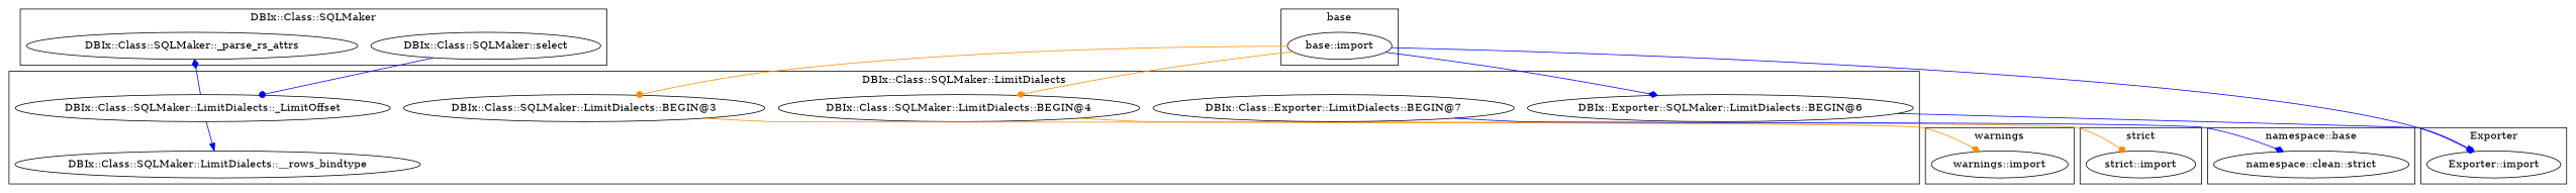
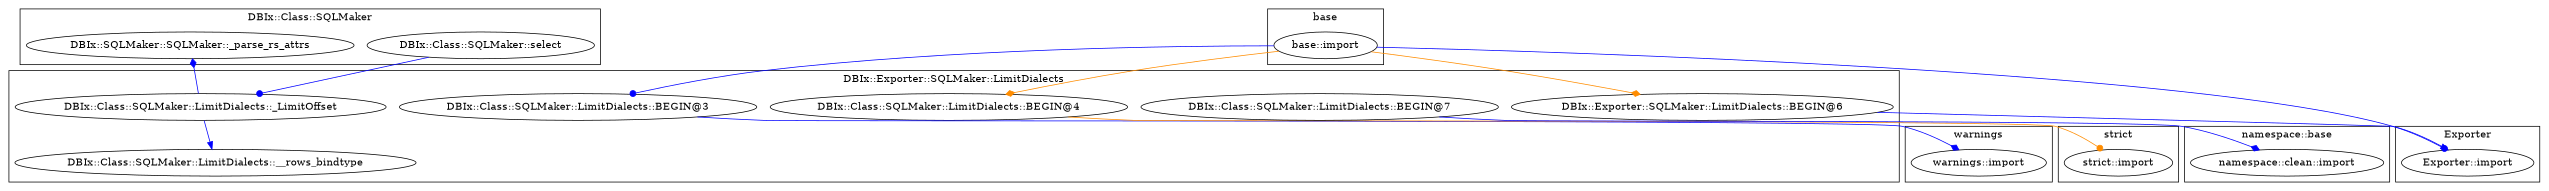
  digraph {
    edge [arrowhead=diamond color=blue]
    "DBIx::Class::SQLMaker::select"
-   "DBIx::Class::SQLMaker::_parse_rs_attrs"
-   "namespace::clean::import" [label="namespace::clean::strict"]
+   "DBIx::Class::SQLMaker::_parse_rs_attrs" [label="DBIx::SQLMaker::SQLMaker::_parse_rs_attrs"]
+   "namespace::clean::import"
    "base::import"
    "Exporter::import"
    "DBIx::Class::SQLMaker::LimitDialects::BEGIN@3"
    "DBIx::Class::SQLMaker::LimitDialects::BEGIN@4"
    n8 [label="DBIx::Exporter::SQLMaker::LimitDialects::BEGIN@6"]
    "DBIx::Class::SQLMaker::LimitDialects::__rows_bindtype"
-   "DBIx::Class::SQLMaker::LimitDialects::BEGIN@7" [label="DBIx::Class::Exporter::LimitDialects::BEGIN@7"]
+   "DBIx::Class::SQLMaker::LimitDialects::BEGIN@7"
    "DBIx::Class::SQLMaker::LimitDialects::_LimitOffset"
    "warnings::import"
    "strict::import"
    subgraph cluster_1 {
      label="DBIx::Class::SQLMaker"
      "DBIx::Class::SQLMaker::select"
      "DBIx::Class::SQLMaker::_parse_rs_attrs"
    }
    subgraph cluster_2 {
      label="namespace::base"
      "namespace::clean::import"
    }
    subgraph cluster_3 {
      label=base
      "base::import"
    }
    subgraph cluster_4 {
      label=Exporter
      "Exporter::import"
    }
    subgraph cluster_5 {
-     label="DBIx::Class::SQLMaker::LimitDialects"
+     label="DBIx::Exporter::SQLMaker::LimitDialects"
      "DBIx::Class::SQLMaker::LimitDialects::BEGIN@3"
      "DBIx::Class::SQLMaker::LimitDialects::BEGIN@4"
      n8
      "DBIx::Class::SQLMaker::LimitDialects::__rows_bindtype"
      "DBIx::Class::SQLMaker::LimitDialects::BEGIN@7"
      "DBIx::Class::SQLMaker::LimitDialects::_LimitOffset"
    }
    subgraph cluster_6 {
      label=warnings
      "warnings::import"
    }
    subgraph cluster_7 {
      label="strict"
      "strict::import"
    }
    "DBIx::Class::SQLMaker::select" -> "DBIx::Class::SQLMaker::LimitDialects::_LimitOffset" [arrowhead=dot]
    "base::import" -> "Exporter::import" [arrowhead=dot]
-   "base::import" -> "DBIx::Class::SQLMaker::LimitDialects::BEGIN@3" [arrowhead=dot color=darkorange]
+   "base::import" -> "DBIx::Class::SQLMaker::LimitDialects::BEGIN@3" [arrowhead=dot]
    "base::import" -> "DBIx::Class::SQLMaker::LimitDialects::BEGIN@4" [color=darkorange]
-   "base::import" -> n8
-   "DBIx::Class::SQLMaker::LimitDialects::BEGIN@3" -> "warnings::import" [color=darkorange]
+   "base::import" -> n8 [color=darkorange]
+   "DBIx::Class::SQLMaker::LimitDialects::BEGIN@3" -> "warnings::import"
    "DBIx::Class::SQLMaker::LimitDialects::BEGIN@4" -> "strict::import" [arrowhead=dot color=darkorange]
    n8 -> "Exporter::import" [arrowhead=normal]
    "DBIx::Class::SQLMaker::LimitDialects::BEGIN@7" -> "namespace::clean::import"
    "DBIx::Class::SQLMaker::LimitDialects::_LimitOffset" -> "DBIx::Class::SQLMaker::_parse_rs_attrs"
    "DBIx::Class::SQLMaker::LimitDialects::_LimitOffset" -> "DBIx::Class::SQLMaker::LimitDialects::__rows_bindtype" [arrowhead=normal]
  }
